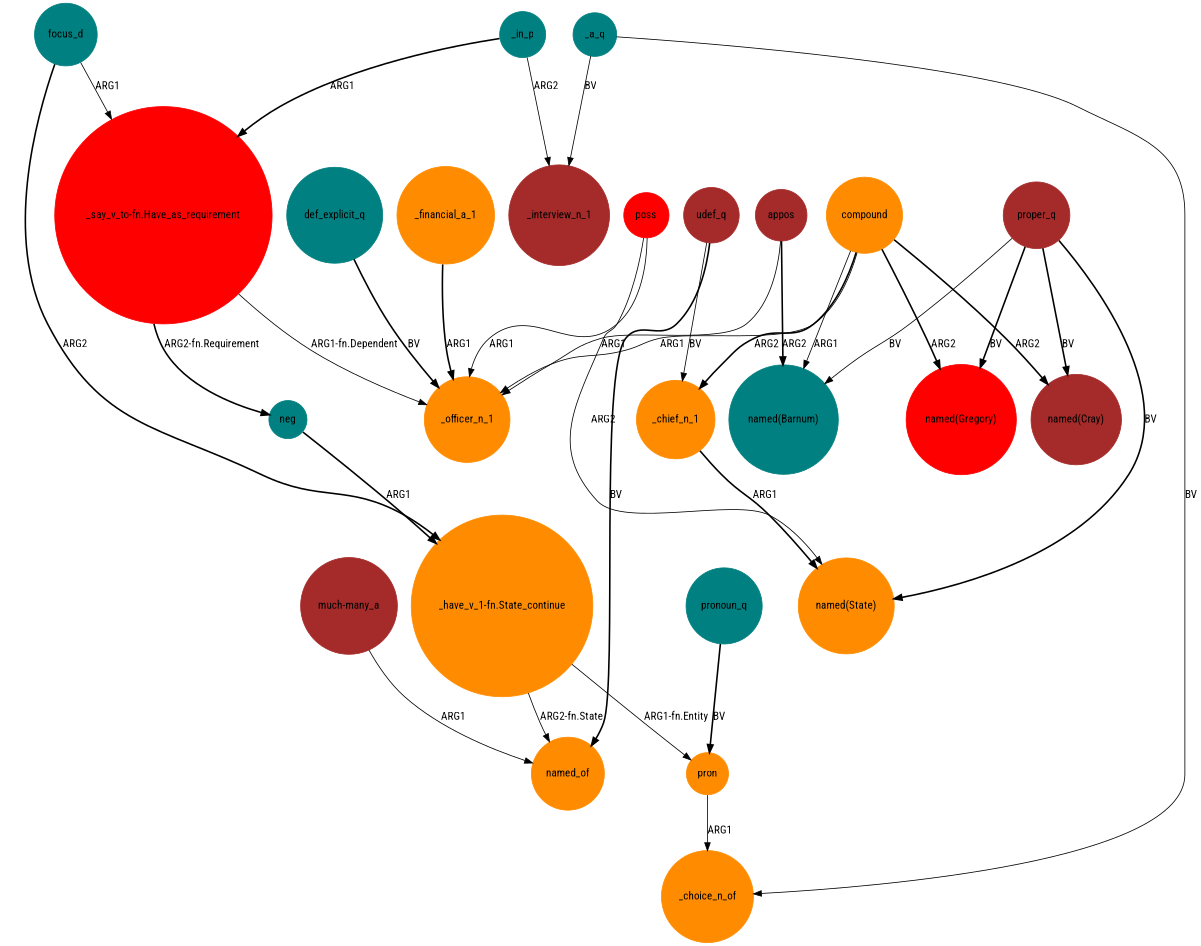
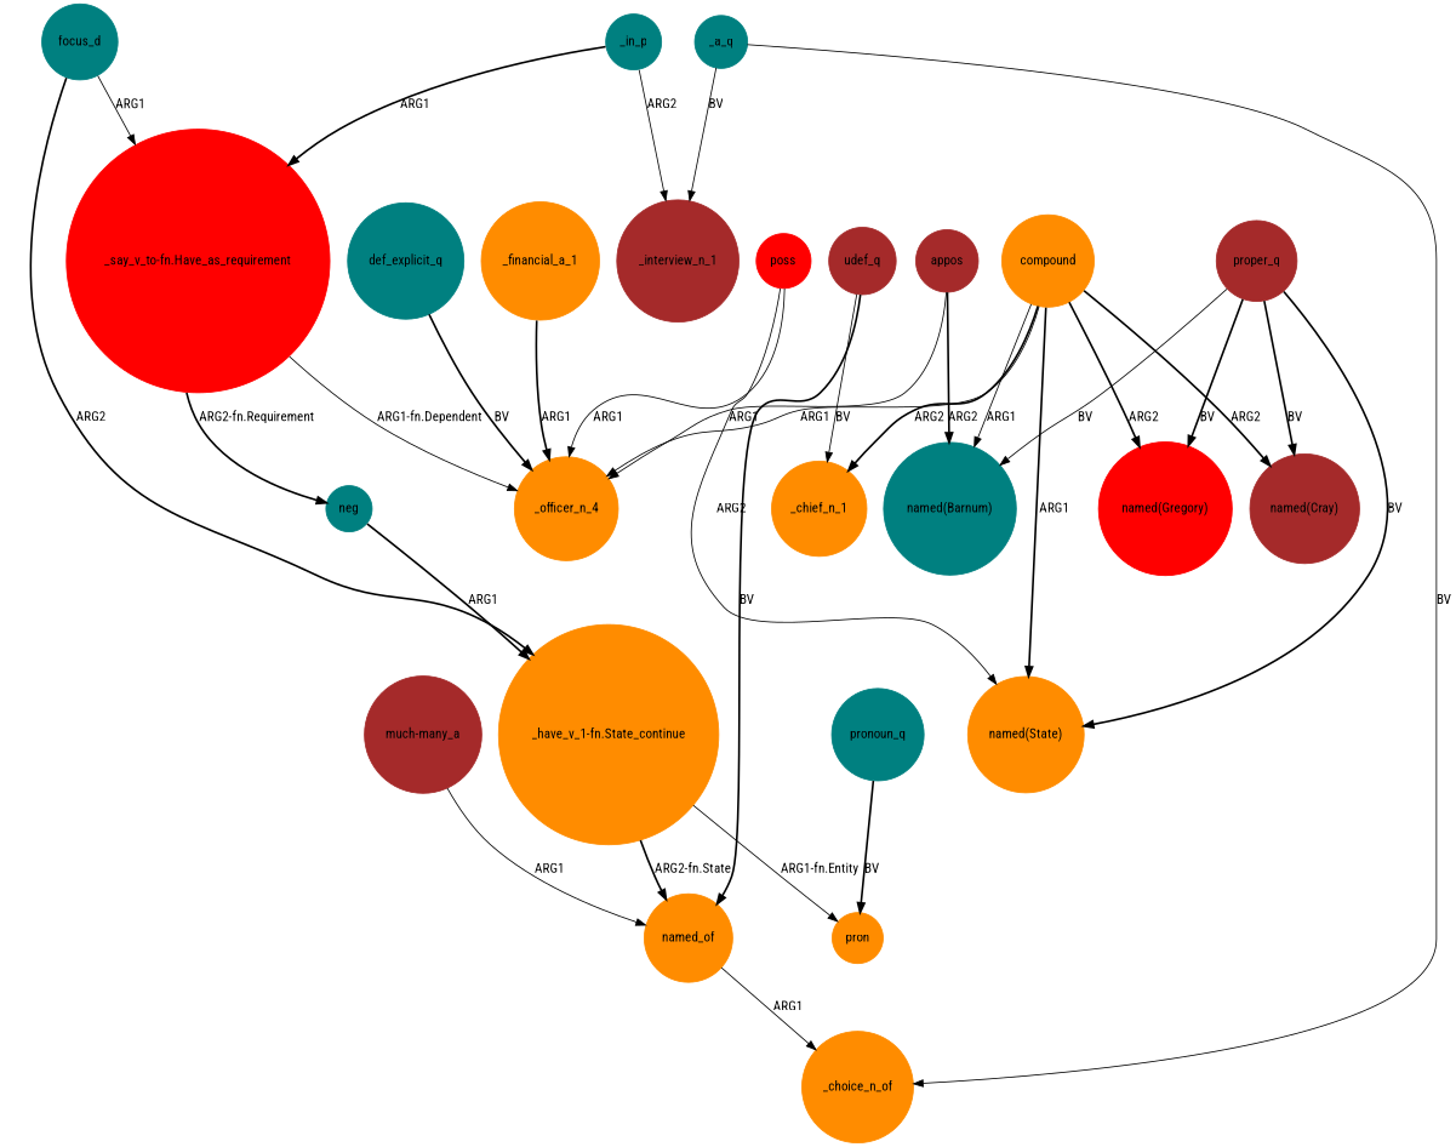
  digraph {
    fontname="Roboto Condensed"
    node [color=darkorange fontname="Roboto Condensed" shape=circle style=filled]
    edge [fontname="Roboto Condensed" style=bold]
    udef_q [color=brown]
    n2 [label=named_of]
    _chief_n_1
    _choice_n_of
    compound
    n6 [label="named(State)"]
    "named(Barnum)" [color=teal]
-   _officer_n_1
+   _officer_n_1 [label=_officer_n_4]
    "named(Cray)" [color=brown]
    "named(Gregory)" [color=red]
    proper_q [color=brown]
    focus_d [color=teal]
    "_say_v_to-fn.Have_as_requirement" [color=red]
    "_have_v_1-fn.State_continue"
    neg [color=teal]
    pron
    _in_p [color=teal]
    _interview_n_1 [color=brown]
    def_explicit_q [color=teal]
    appos [color=brown]
    _a_q [color=teal]
    "much-many_a" [color=brown]
    pronoun_q [color=teal]
    poss [color=red]
    _financial_a_1
    udef_q -> n2 [label=BV]
    udef_q -> _chief_n_1 [label=BV style=solid]
-   pron -> _choice_n_of [label=ARG1 style=solid]
+   n2 -> _choice_n_of [label=ARG1 style=solid]
    compound -> _chief_n_1 [label=ARG2]
-   _chief_n_1 -> n6 [label=ARG1]
+   compound -> n6 [label=ARG1]
    compound -> "named(Barnum)" [label=ARG1 style=solid]
    compound -> _officer_n_1 [label=ARG1 style=solid]
    compound -> "named(Cray)" [label=ARG2]
    compound -> "named(Gregory)" [label=ARG2]
    proper_q -> n6 [label=BV]
    proper_q -> "named(Barnum)" [label=BV style=solid]
    proper_q -> "named(Cray)" [label=BV]
    proper_q -> "named(Gregory)" [label=BV]
    focus_d -> "_say_v_to-fn.Have_as_requirement" [label=ARG1 style=solid]
    focus_d -> "_have_v_1-fn.State_continue" [label=ARG2]
    "_say_v_to-fn.Have_as_requirement" -> _officer_n_1 [label="ARG1-fn.Dependent" style=solid]
    "_say_v_to-fn.Have_as_requirement" -> neg [label="ARG2-fn.Requirement"]
-   "_have_v_1-fn.State_continue" -> n2 [label="ARG2-fn.State" style=solid]
+   "_have_v_1-fn.State_continue" -> n2 [label="ARG2-fn.State"]
    "_have_v_1-fn.State_continue" -> pron [label="ARG1-fn.Entity" style=solid]
    neg -> "_have_v_1-fn.State_continue" [label=ARG1]
    _in_p -> "_say_v_to-fn.Have_as_requirement" [label=ARG1]
    _in_p -> _interview_n_1 [label=ARG2 style=solid]
    def_explicit_q -> _officer_n_1 [label=BV]
    appos -> "named(Barnum)" [label=ARG2]
    appos -> _officer_n_1 [label=ARG1 style=solid]
    _a_q -> _choice_n_of [label=BV style=solid]
    _a_q -> _interview_n_1 [label=BV style=solid]
    "much-many_a" -> n2 [label=ARG1 style=solid]
    pronoun_q -> pron [label=BV]
    poss -> n6 [label=ARG2 style=solid]
    poss -> _officer_n_1 [label=ARG1 style=solid]
    _financial_a_1 -> _officer_n_1 [label=ARG1]
  }
